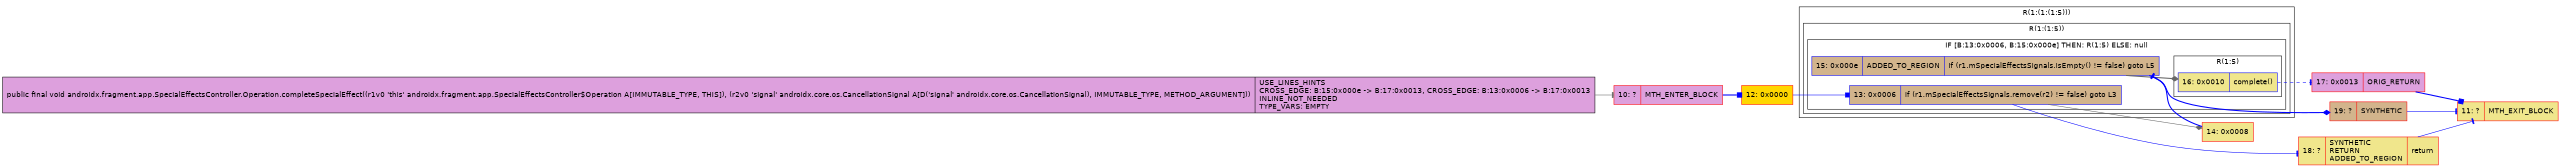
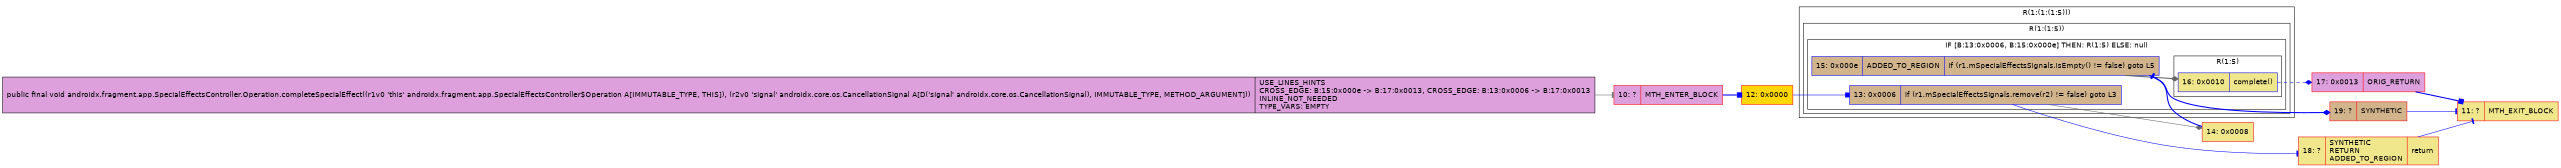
  digraph {
    fontname="DejaVu Sans"
    rankdir=LR
    node [color=red fillcolor=khaki fontname="DejaVu Sans" shape=record style=filled]
    edge [arrowhead=tee color=blue fontname="DejaVu Sans" style=solid]
    n1 [color=blue label="{16\:\ 0x0010|complete()\l}"]
    n2 [color=blue fillcolor=tan label="{13\:\ 0x0006|if (r1.mSpecialEffectsSignals.remove(r2) != false) goto L3\l}"]
    n3 [color=blue fillcolor=tan label="{15\:\ 0x000e|ADDED_TO_REGION\l|if (r1.mSpecialEffectsSignals.isEmpty() != false) goto L5\l}"]
    n4 [fillcolor=plum label="{17\:\ 0x0013|ORIG_RETURN\l}"]
    n5 [label="{14\:\ 0x0008}"]
    n6 [label="{18\:\ ?|SYNTHETIC\lRETURN\lADDED_TO_REGION\l|return\l}"]
    n7 [fillcolor=tan label="{19\:\ ?|SYNTHETIC\l}"]
    n8 [label="{11\:\ ?|MTH_EXIT_BLOCK\l}"]
    n9 [fillcolor=plum label="{10\:\ ?|MTH_ENTER_BLOCK\l}"]
    n10 [fillcolor=gold label="{12\:\ 0x0000}"]
    n11 [fillcolor=plum label="{public final void androidx.fragment.app.SpecialEffectsController.Operation.completeSpecialEffect((r1v0 'this' androidx.fragment.app.SpecialEffectsController$Operation A[IMMUTABLE_TYPE, THIS]), (r2v0 'signal' androidx.core.os.CancellationSignal A[D('signal' androidx.core.os.CancellationSignal), IMMUTABLE_TYPE, METHOD_ARGUMENT]))  | USE_LINES_HINTS\lCROSS_EDGE: B:15:0x000e \-\> B:17:0x0013, CROSS_EDGE: B:13:0x0006 \-\> B:17:0x0013\lINLINE_NOT_NEEDED\lTYPE_VARS: EMPTY\l}" color=""]
    subgraph cluster_1 {
      label="R(1:(1:(1:5)))"
      subgraph cluster_2 {
        label="R(1:(1:5))"
        subgraph cluster_3 {
          label="IF [B:13:0x0006, B:15:0x000e] THEN: R(1:5) ELSE: null"
          n2
          n3
          subgraph cluster_4 {
            label="R(1:5)"
            n1
          }
        }
      }
    }
-   n1 -> n4 [style=dashed]
+   n1 -> n4 [arrowhead=diamond style=dashed]
    n2 -> n5 [arrowhead=diamond color=gray40]
    n2 -> n6
    n3 -> n1 [arrowhead=diamond color=gray40 style=bold]
    n3 -> n7 [arrowhead=diamond style=bold]
    n4 -> n8 [arrowhead=box style=bold]
    n5 -> n3 [style=bold]
    n6 -> n8
    n7 -> n8
    n9 -> n10 [arrowhead=box style=bold]
    n10 -> n2 [arrowhead=box]
    n11 -> n9 [color=gray40]
  }
